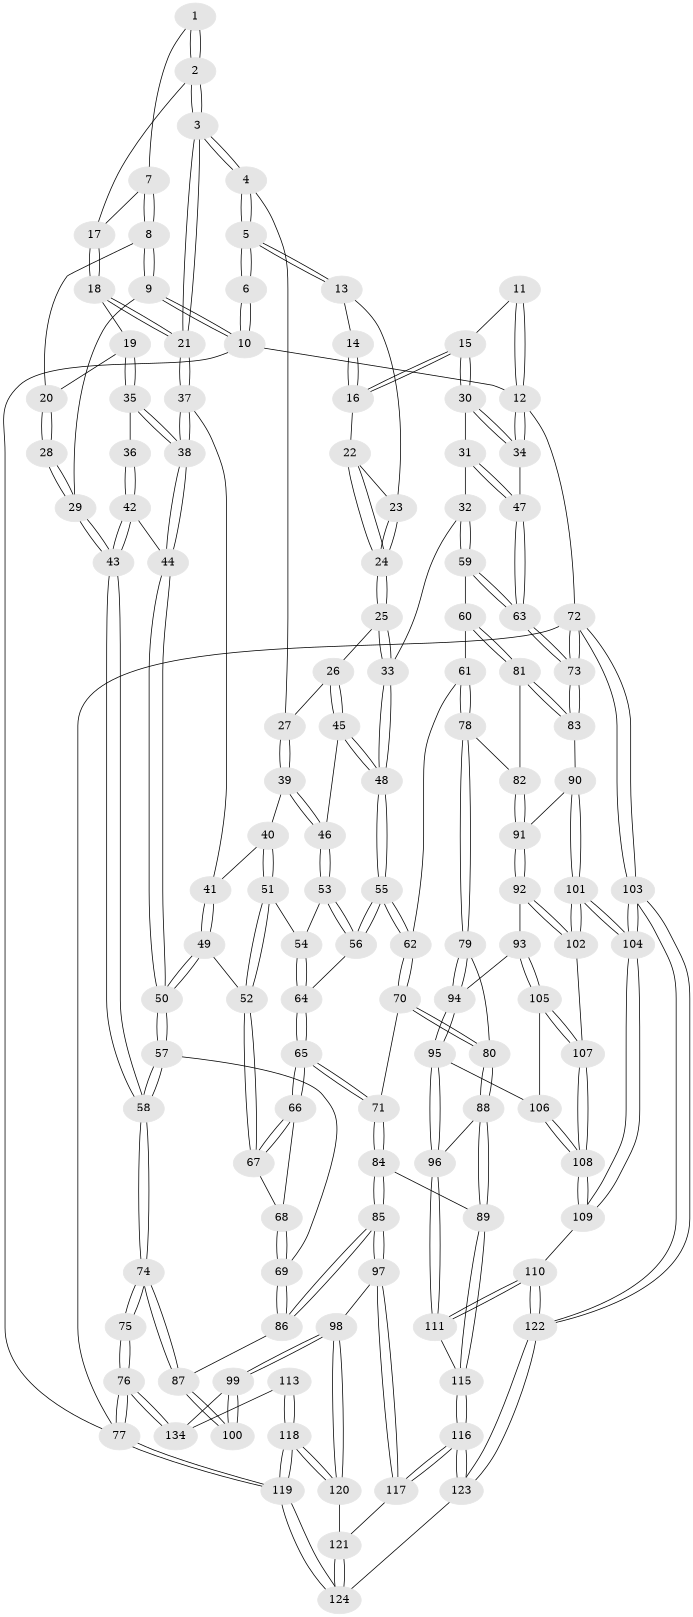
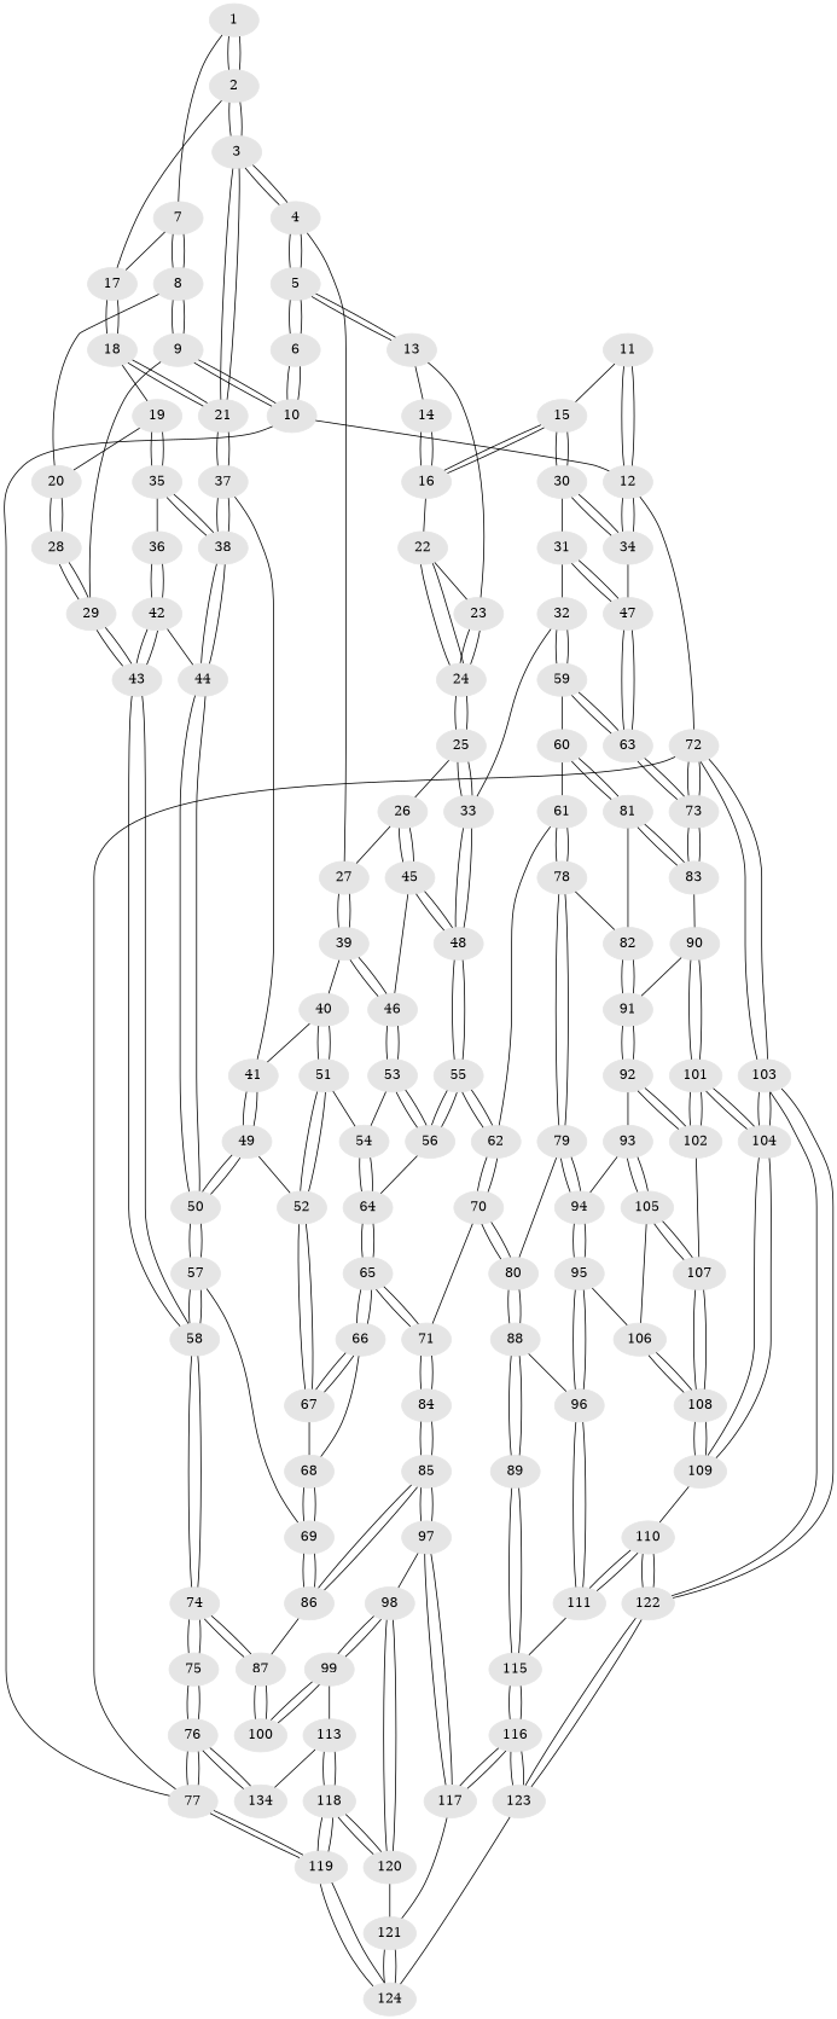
  graph {
    node [color=gray90 style=filled]
    1
    2
    7
    3
    17
    8
    4
    21
    18
    5
    27
    37
    6
    13
    39
    10
    14
    23
    12
    77
    9
    20
    29
    28
    43
    34
    72
    119
    11
    15
    16
    30
    47
    73
    103
    24
    22
    31
    19
    35
    36
    38
    41
    25
    26
    33
    45
    48
    46
    40
    42
    58
    32
    59
    63
    60
    55
    44
    49
    50
    51
    53
    52
    54
    74
    57
    56
    62
    67
    69
    64
    68
    65
    70
    86
    75
    87
    61
    81
    78
    83
    82
    79
    71
    80
    66
    84
    88
    85
    89
    104
    122
    90
    76
    100
    n96 [label=134]
    124
    94
    91
    95
    96
    92
    101
    97
    115
    98
    117
    111
    116
    102
    93
    105
    107
    106
    108
    99
    120
    121
    113
    118
    109
    123
    110
    1 -- 2
    1 -- 2
    1 -- 7
    2 -- 3
    2 -- 3
    2 -- 17
    7 -- 17
    7 -- 8
    7 -- 8
    3 -- 4
    3 -- 4
    3 -- 21
    3 -- 21
    17 -- 18
    17 -- 18
    8 -- 9
    8 -- 9
    8 -- 20
    4 -- 5
    4 -- 5
    4 -- 27
    21 -- 37
    21 -- 37
    18 -- 21
    18 -- 21
    18 -- 19
    5 -- 6
    5 -- 6
    5 -- 13
    5 -- 13
    27 -- 39
    27 -- 39
    37 -- 38
    37 -- 38
    37 -- 41
    6 -- 10
    6 -- 10
    13 -- 14
    13 -- 23
    39 -- 46
    39 -- 46
    39 -- 40
    10 -- 12
    10 -- 77
    14 -- 16
    14 -- 16
    23 -- 24
    23 -- 24
    12 -- 34
    12 -- 34
    12 -- 72
    77 -- 119
    77 -- 119
    9 -- 10
    9 -- 10
    9 -- 29
    20 -- 28
    20 -- 28
    29 -- 43
    29 -- 43
    28 -- 29
    28 -- 29
    43 -- 58
    43 -- 58
    34 -- 47
    72 -- 77
    72 -- 73
    72 -- 73
    72 -- 103
    72 -- 103
    119 -- 124
    119 -- 124
    11 -- 12
    11 -- 12
    11 -- 15
    15 -- 16
    15 -- 16
    15 -- 30
    15 -- 30
    16 -- 22
    30 -- 34
    30 -- 34
    30 -- 31
    47 -- 63
    47 -- 63
    73 -- 83
    73 -- 83
    103 -- 104
    103 -- 104
    103 -- 122
    103 -- 122
    24 -- 25
    24 -- 25
    22 -- 23
    22 -- 24
    22 -- 24
    31 -- 47
    31 -- 47
    31 -- 32
    19 -- 20
    19 -- 35
    19 -- 35
    35 -- 36
    35 -- 38
    35 -- 38
    36 -- 42
    36 -- 42
    38 -- 44
    38 -- 44
    41 -- 49
    41 -- 49
    25 -- 26
    25 -- 33
    25 -- 33
    26 -- 27
    26 -- 45
    26 -- 45
    33 -- 48
    33 -- 48
    45 -- 48
    45 -- 48
    45 -- 46
    48 -- 55
    48 -- 55
    46 -- 53
    46 -- 53
    40 -- 41
    40 -- 51
    40 -- 51
    42 -- 43
    42 -- 43
    42 -- 44
    58 -- 74
    58 -- 74
    32 -- 33
    32 -- 59
    32 -- 59
    59 -- 63
    59 -- 63
    59 -- 60
    63 -- 73
    63 -- 73
    60 -- 61
    60 -- 81
    60 -- 81
    55 -- 56
    55 -- 56
    55 -- 62
    55 -- 62
    44 -- 50
    44 -- 50
    49 -- 50
    49 -- 50
    49 -- 52
    50 -- 57
    50 -- 57
    51 -- 52
    51 -- 52
    51 -- 54
    53 -- 54
    53 -- 56
    53 -- 56
    52 -- 67
    52 -- 67
    54 -- 64
    54 -- 64
    74 -- 75
    74 -- 75
    74 -- 87
    74 -- 87
    57 -- 58
    57 -- 58
    57 -- 69
    56 -- 64
    62 -- 70
    62 -- 70
    67 -- 68
    69 -- 86
    69 -- 86
    64 -- 65
    64 -- 65
    68 -- 69
    68 -- 69
    65 -- 71
    65 -- 71
    65 -- 66
    65 -- 66
    70 -- 71
    70 -- 80
    70 -- 80
    86 -- 87
    75 -- 76
    75 -- 76
    87 -- 100
    87 -- 100
    61 -- 62
    61 -- 78
    61 -- 78
    81 -- 83
    81 -- 83
    81 -- 82
    78 -- 82
    78 -- 79
    78 -- 79
    83 -- 90
    82 -- 91
    82 -- 91
    79 -- 80
    79 -- 94
    79 -- 94
    71 -- 84
    71 -- 84
    80 -- 88
    80 -- 88
    66 -- 67
    66 -- 67
    66 -- 68
    84 -- 85
    84 -- 85
-   84 -- 89
    88 -- 89
    88 -- 89
    88 -- 96
    85 -- 86
    85 -- 86
    85 -- 97
    85 -- 97
    89 -- 115
    89 -- 115
    104 -- 109
    104 -- 109
    122 -- 123
    122 -- 123
    90 -- 91
    90 -- 101
    90 -- 101
    76 -- 77
    76 -- 77
    76 -- n96
    76 -- n96
    94 -- 95
    94 -- 95
    91 -- 92
    91 -- 92
    95 -- 96
    95 -- 96
    95 -- 106
    96 -- 111
    96 -- 111
    92 -- 102
    92 -- 102
    92 -- 93
    101 -- 104
    101 -- 104
    101 -- 102
    101 -- 102
    97 -- 98
    97 -- 117
    97 -- 117
    115 -- 116
    115 -- 116
    98 -- 99
    98 -- 99
    98 -- 120
    98 -- 120
    117 -- 121
    111 -- 115
    116 -- 117
    116 -- 117
    116 -- 123
    116 -- 123
    102 -- 107
    93 -- 94
    93 -- 105
    93 -- 105
    105 -- 107
    105 -- 107
    105 -- 106
    107 -- 108
    107 -- 108
    106 -- 108
    106 -- 108
    108 -- 109
    108 -- 109
    99 -- 100
    99 -- 100
-   99 -- n96
+   99 -- 113
    120 -- 121
    121 -- 124
    121 -- 124
    113 -- n96
    113 -- 118
    113 -- 118
    118 -- 119
    118 -- 119
    118 -- 120
    118 -- 120
    109 -- 110
    123 -- 124
    110 -- 122
    110 -- 122
    110 -- 111
    110 -- 111
  }
